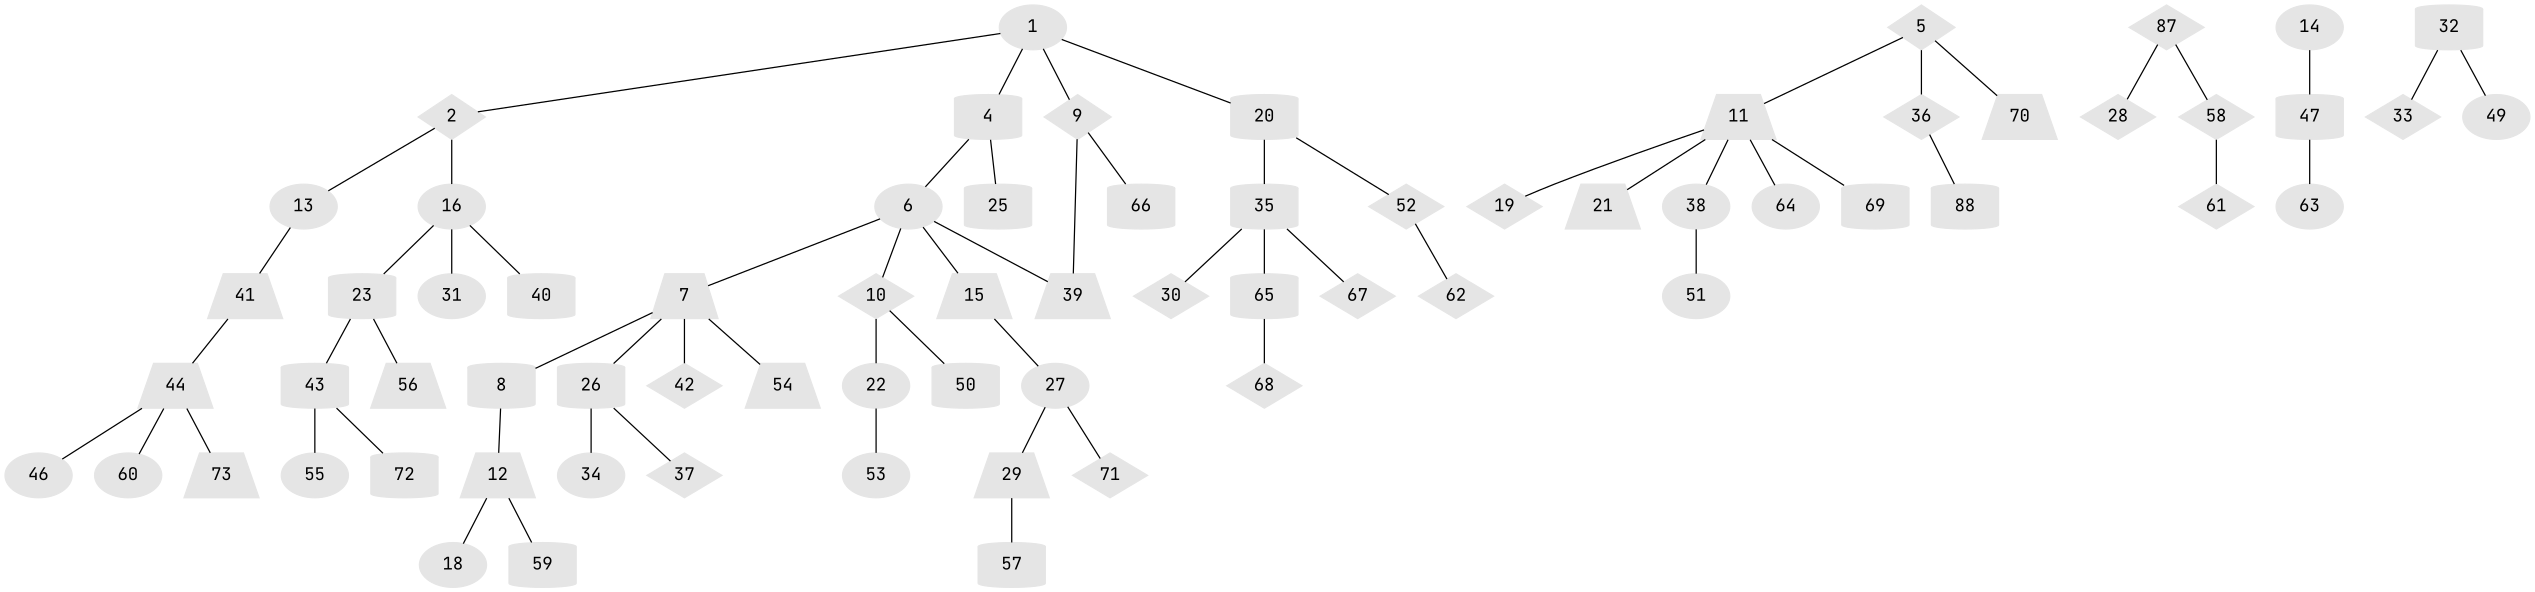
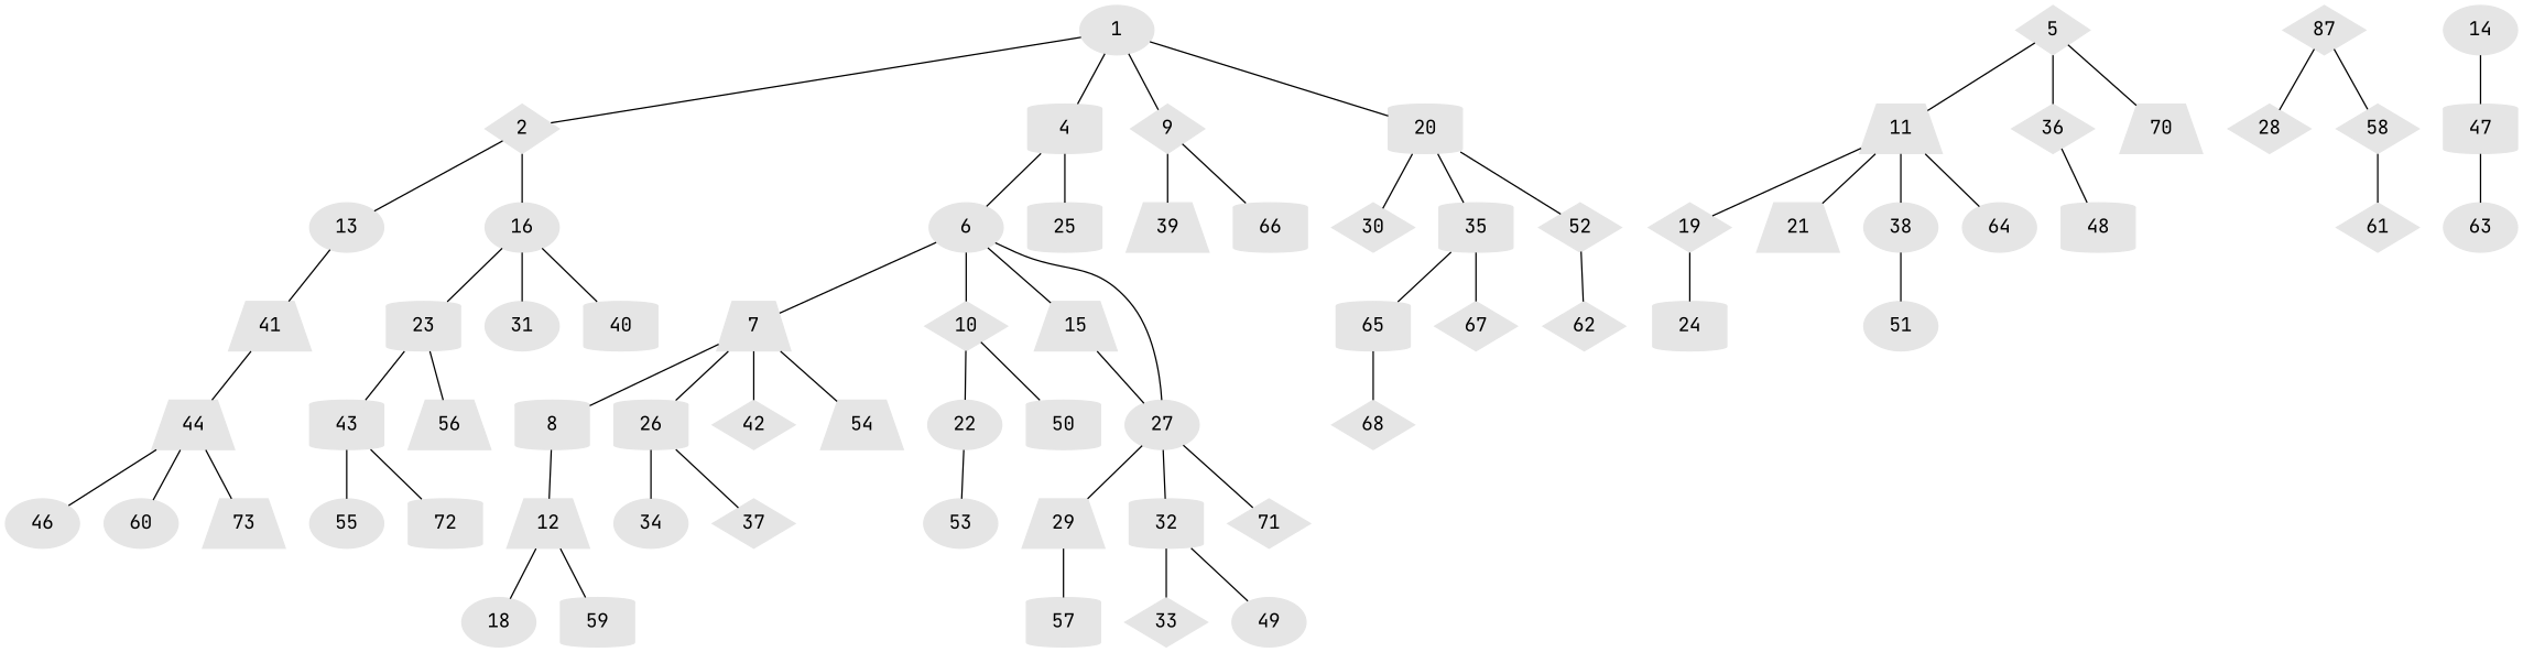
  graph {
    fontname="JetBrains Mono"
    node [color=gray90 fontname="JetBrains Mono" shape=cylinder style=filled]
    edge [fontname="JetBrains Mono"]
    2 [shape=diamond]
    1 [shape=ellipse]
    4
    9 [shape=diamond]
    20
    13 [shape=ellipse]
    16 [shape=ellipse]
    6 [shape=ellipse]
    25
    39 [shape=trapezium]
    66
    30 [shape=diamond]
    35
    52 [shape=diamond]
    41 [shape=trapezium]
    23
    31 [shape=ellipse]
    40
    5 [shape=diamond]
    11 [shape=trapezium]
    36 [shape=diamond]
    70 [shape=trapezium]
    n23 [label=87 shape=diamond]
    28 [shape=diamond]
    58 [shape=diamond]
    7 [shape=trapezium]
    10 [shape=diamond]
    15 [shape=trapezium]
    19 [shape=diamond]
    21 [shape=trapezium]
    38 [shape=ellipse]
    64 [shape=ellipse]
-   69
-   48 [label=88]
+   48
    8
    26
    42 [shape=diamond]
    54 [shape=trapezium]
    22 [shape=ellipse]
    50
    27 [shape=ellipse]
    12 [shape=trapezium]
    34 [shape=ellipse]
    37 [shape=diamond]
    18 [shape=ellipse]
    59
    47
    14 [shape=ellipse]
    53 [shape=ellipse]
+   24
    51 [shape=ellipse]
    44 [shape=trapezium]
    63 [shape=ellipse]
    29 [shape=trapezium]
    32
    71 [shape=diamond]
    43
    56 [shape=trapezium]
    61 [shape=diamond]
    65
    67 [shape=diamond]
    62 [shape=diamond]
    55 [shape=ellipse]
    72
    57
    33 [shape=diamond]
    49 [shape=ellipse]
    68 [shape=diamond]
    46 [shape=ellipse]
    60 [shape=ellipse]
    73 [shape=trapezium]
    2 -- 13
    2 -- 16
    1 -- 2
    1 -- 4
    1 -- 9
    1 -- 20
    4 -- 6
    4 -- 25
    9 -- 39
    9 -- 66
-   35 -- 30
+   20 -- 30
    20 -- 35
    20 -- 52
    13 -- 41
    16 -- 23
    16 -- 31
    16 -- 40
-   6 -- 39
+   6 -- 27
    6 -- 7
    6 -- 10
    6 -- 15
    35 -- 65
    35 -- 67
    52 -- 62
    41 -- 44
    23 -- 43
    23 -- 56
    5 -- 11
    5 -- 36
    5 -- 70
    11 -- 19
    11 -- 21
    11 -- 38
    11 -- 64
-   11 -- 69
    36 -- 48
    n23 -- 28
    n23 -- 58
    58 -- 61
    7 -- 8
    7 -- 26
    7 -- 42
    7 -- 54
    10 -- 22
    10 -- 50
    15 -- 27
+   19 -- 24
    38 -- 51
    8 -- 12
    26 -- 34
    26 -- 37
    22 -- 53
    27 -- 29
+   27 -- 32
    27 -- 71
    12 -- 18
    12 -- 59
    47 -- 63
    14 -- 47
    44 -- 46
    44 -- 60
    44 -- 73
    29 -- 57
    32 -- 33
    32 -- 49
    43 -- 55
    43 -- 72
    65 -- 68
  }
